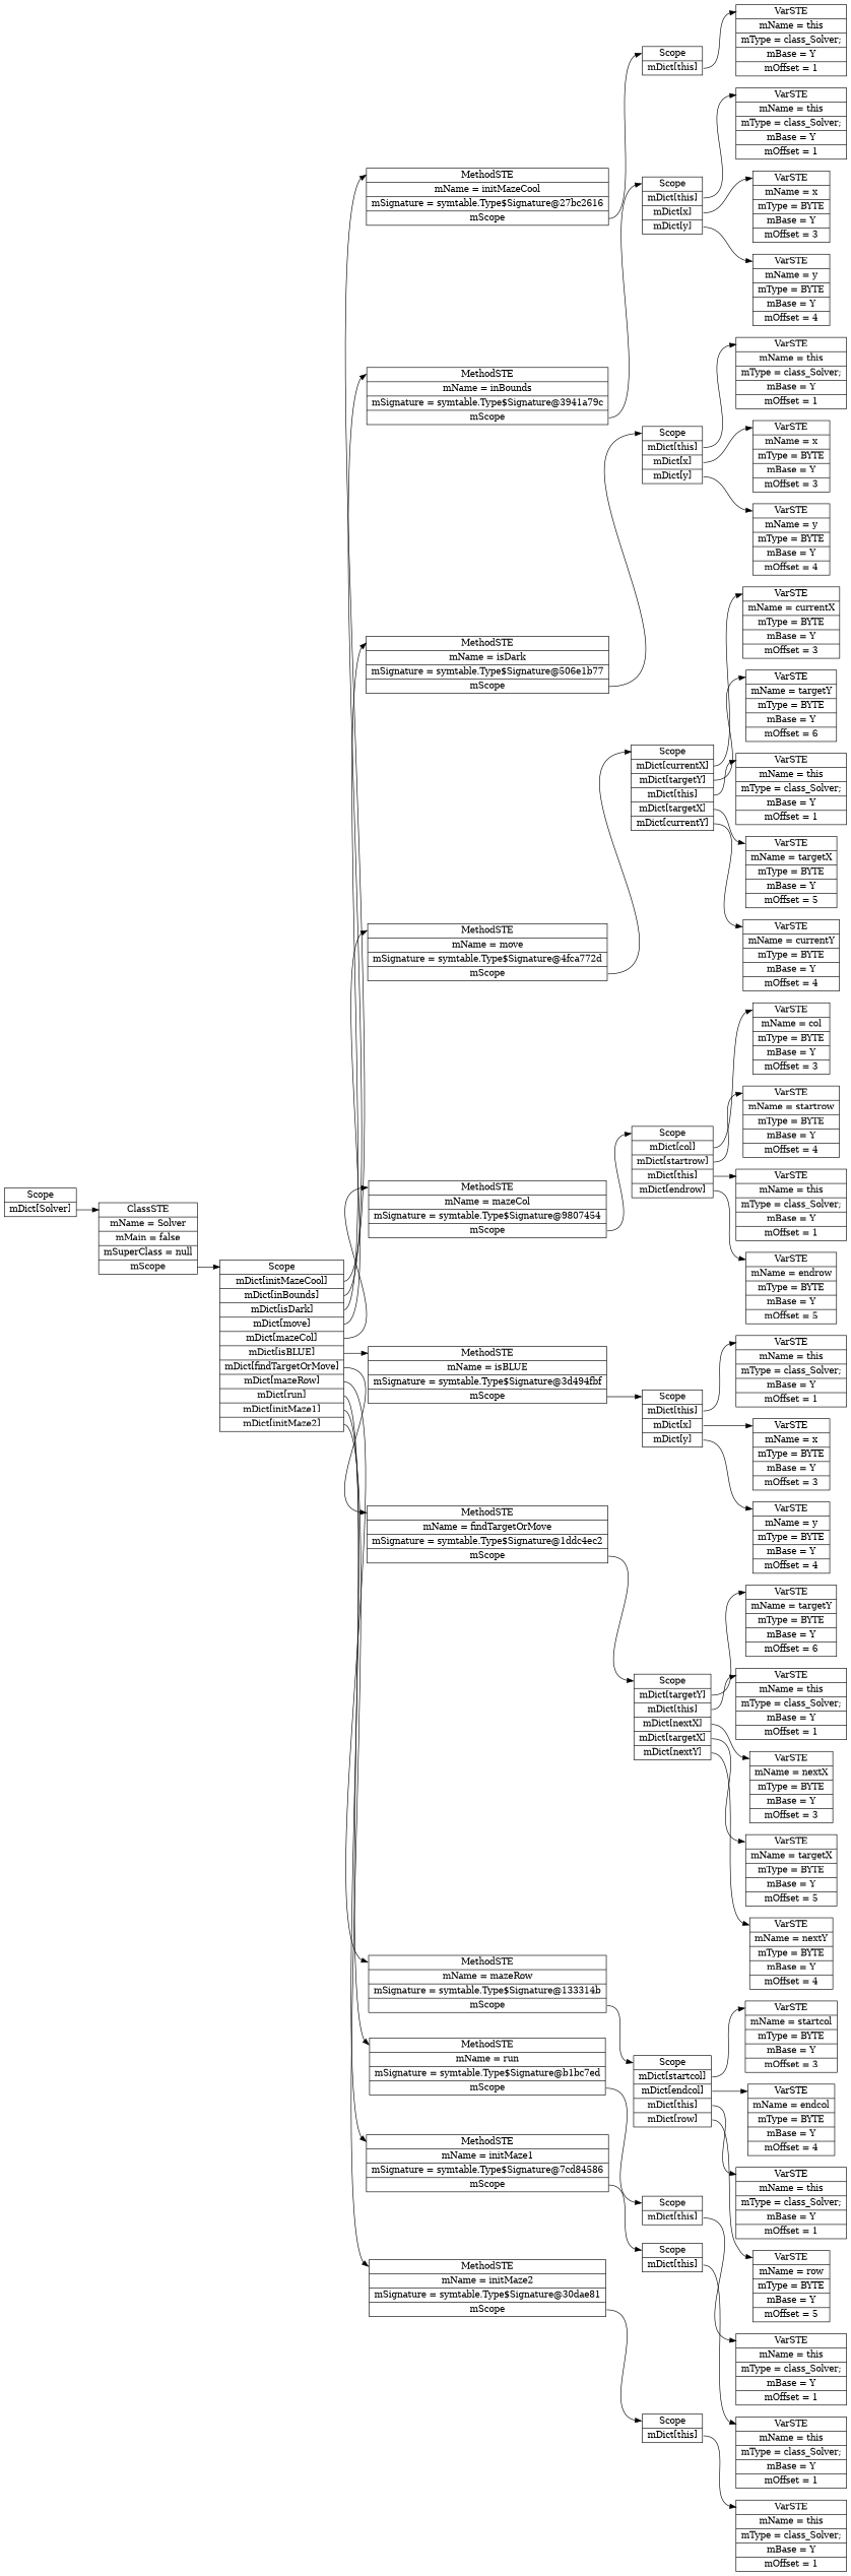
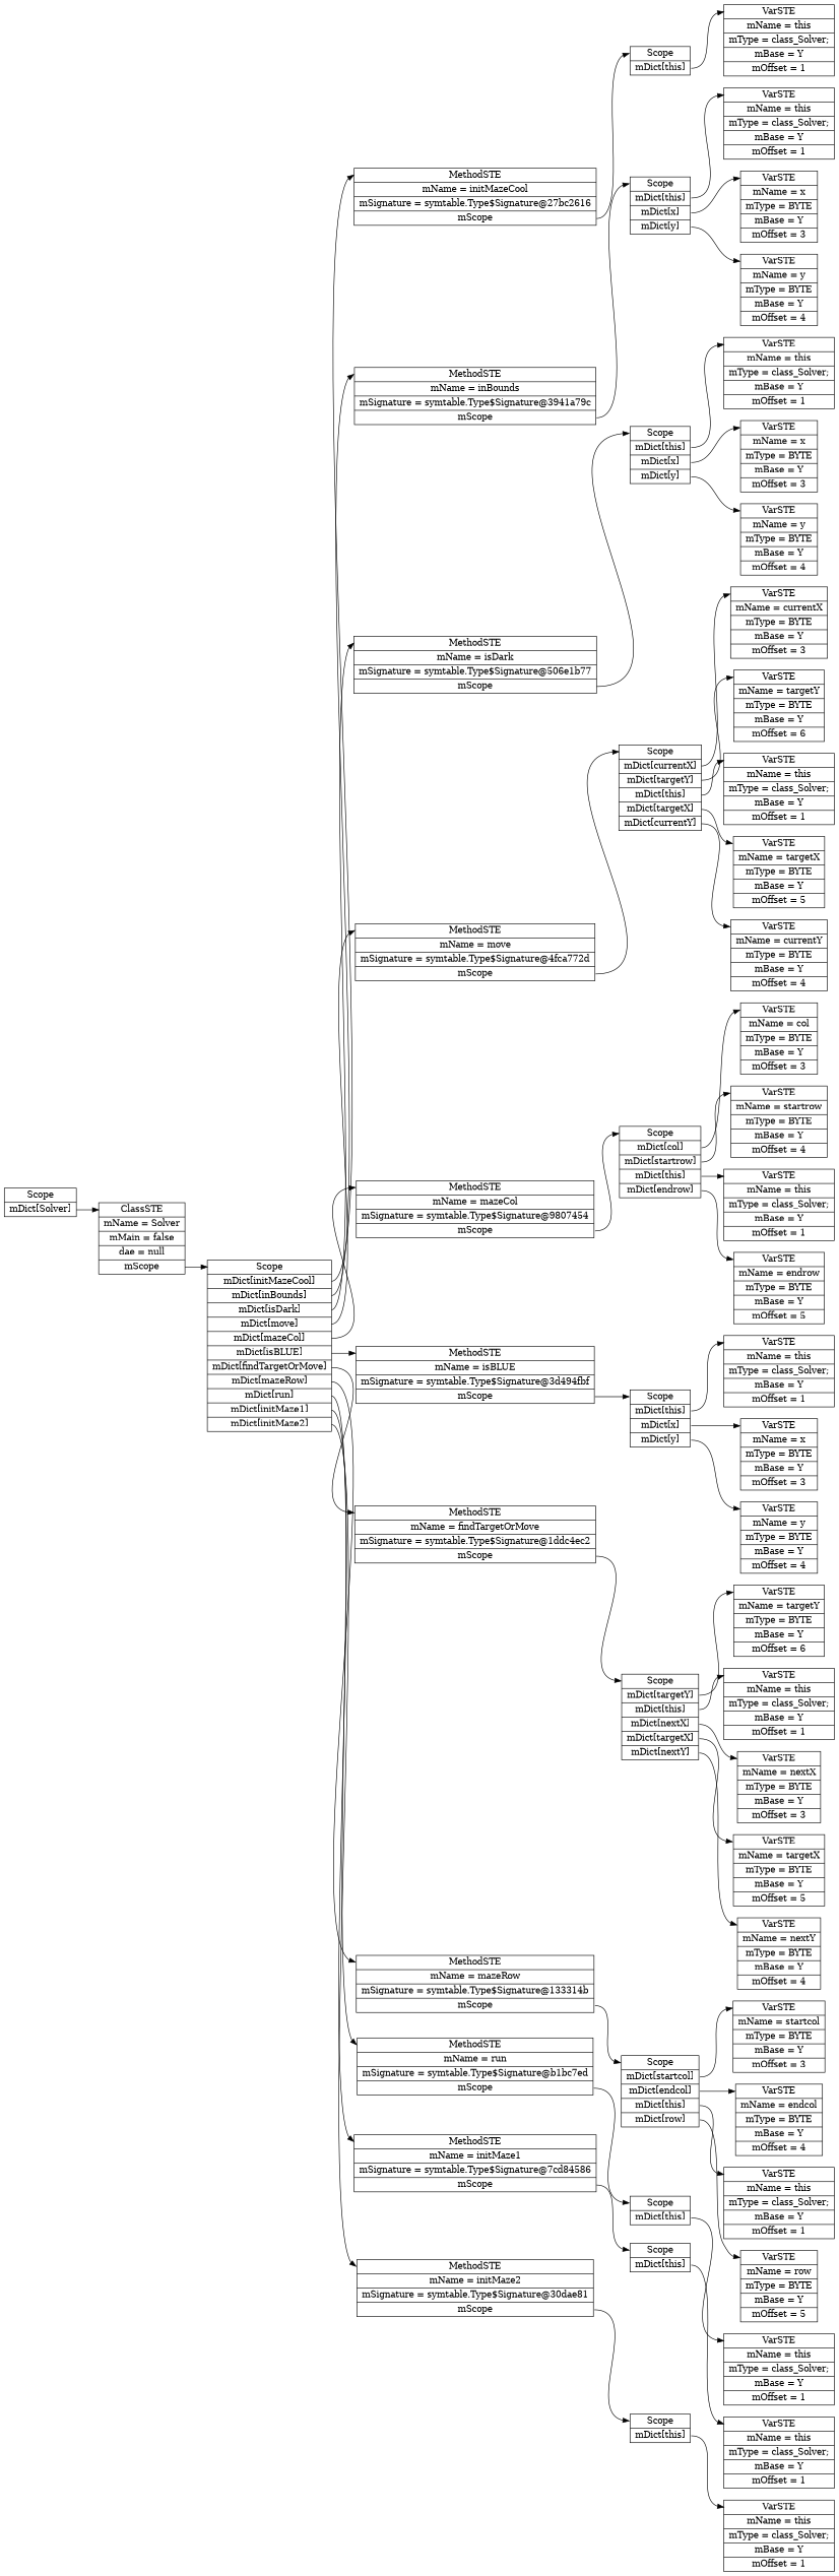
  digraph {
    rankdir=LR
    node [shape=record]
    edge [headport=f0 tailport=f3]
    n1 [label="<f0> Scope | <f1> mDict\[Solver\]"]
-   n2 [label=" <f0> ClassSTE | <f1> mName = Solver | <f2> mMain = false | <f3> mSuperClass = null | <f4> mScope"]
+   n2 [label=" <f0> ClassSTE | <f1> mName = Solver | <f2> mMain = false | <f3> dae = null | <f4> mScope"]
    n3 [label="<f0> Scope | <f1> mDict\[initMazeCool\] | <f2> mDict\[inBounds\] | <f3> mDict\[isDark\] | <f4> mDict\[move\] | <f5> mDict\[mazeCol\] | <f6> mDict\[isBLUE\] | <f7> mDict\[findTargetOrMove\] | <f8> mDict\[mazeRow\] | <f9> mDict\[run\] | <f10> mDict\[initMaze1\] | <f11> mDict\[initMaze2\]"]
    n4 [label=" <f0> MethodSTE | <f1> mName = initMazeCool | <f2> mSignature = symtable.Type$Signature@27bc2616 | <f3> mScope"]
    n5 [label=" <f0> MethodSTE | <f1> mName = inBounds | <f2> mSignature = symtable.Type$Signature@3941a79c | <f3> mScope"]
    n6 [label=" <f0> MethodSTE | <f1> mName = isDark | <f2> mSignature = symtable.Type$Signature@506e1b77 | <f3> mScope"]
    n7 [label=" <f0> MethodSTE | <f1> mName = move | <f2> mSignature = symtable.Type$Signature@4fca772d | <f3> mScope"]
    n8 [label=" <f0> MethodSTE | <f1> mName = mazeCol | <f2> mSignature = symtable.Type$Signature@9807454 | <f3> mScope"]
    n9 [label=" <f0> MethodSTE | <f1> mName = isBLUE | <f2> mSignature = symtable.Type$Signature@3d494fbf | <f3> mScope"]
    n10 [label=" <f0> MethodSTE | <f1> mName = findTargetOrMove | <f2> mSignature = symtable.Type$Signature@1ddc4ec2 | <f3> mScope"]
    n11 [label=" <f0> MethodSTE | <f1> mName = mazeRow | <f2> mSignature = symtable.Type$Signature@133314b | <f3> mScope"]
    n12 [label=" <f0> MethodSTE | <f1> mName = run | <f2> mSignature = symtable.Type$Signature@b1bc7ed | <f3> mScope"]
    n13 [label=" <f0> MethodSTE | <f1> mName = initMaze1 | <f2> mSignature = symtable.Type$Signature@7cd84586 | <f3> mScope"]
    n14 [label=" <f0> MethodSTE | <f1> mName = initMaze2 | <f2> mSignature = symtable.Type$Signature@30dae81 | <f3> mScope"]
    n15 [label="<f0> Scope | <f1> mDict\[this\]"]
    n16 [label=" <f0> VarSTE | <f1> mName = this | <f2> mType = class_Solver; | <f3> mBase = Y | <f4> mOffset = 1"]
    n17 [label="<f0> Scope | <f1> mDict\[this\] | <f2> mDict\[x\] | <f3> mDict\[y\]"]
    n18 [label=" <f0> VarSTE | <f1> mName = this | <f2> mType = class_Solver; | <f3> mBase = Y | <f4> mOffset = 1"]
    n19 [label=" <f0> VarSTE | <f1> mName = x | <f2> mType = BYTE | <f3> mBase = Y | <f4> mOffset = 3"]
    n20 [label=" <f0> VarSTE | <f1> mName = y | <f2> mType = BYTE | <f3> mBase = Y | <f4> mOffset = 4"]
    n21 [label="<f0> Scope | <f1> mDict\[this\] | <f2> mDict\[x\] | <f3> mDict\[y\]"]
    n22 [label=" <f0> VarSTE | <f1> mName = this | <f2> mType = class_Solver; | <f3> mBase = Y | <f4> mOffset = 1"]
    n23 [label=" <f0> VarSTE | <f1> mName = x | <f2> mType = BYTE | <f3> mBase = Y | <f4> mOffset = 3"]
    n24 [label=" <f0> VarSTE | <f1> mName = y | <f2> mType = BYTE | <f3> mBase = Y | <f4> mOffset = 4"]
    n25 [label="<f0> Scope | <f1> mDict\[currentX\] | <f2> mDict\[targetY\] | <f3> mDict\[this\] | <f4> mDict\[targetX\] | <f5> mDict\[currentY\]"]
    n26 [label=" <f0> VarSTE | <f1> mName = currentX | <f2> mType = BYTE | <f3> mBase = Y | <f4> mOffset = 3"]
    n27 [label=" <f0> VarSTE | <f1> mName = targetY | <f2> mType = BYTE | <f3> mBase = Y | <f4> mOffset = 6"]
    n28 [label=" <f0> VarSTE | <f1> mName = this | <f2> mType = class_Solver; | <f3> mBase = Y | <f4> mOffset = 1"]
    n29 [label=" <f0> VarSTE | <f1> mName = targetX | <f2> mType = BYTE | <f3> mBase = Y | <f4> mOffset = 5"]
    n30 [label=" <f0> VarSTE | <f1> mName = currentY | <f2> mType = BYTE | <f3> mBase = Y | <f4> mOffset = 4"]
    n31 [label="<f0> Scope | <f1> mDict\[col\] | <f2> mDict\[startrow\] | <f3> mDict\[this\] | <f4> mDict\[endrow\]"]
    n32 [label=" <f0> VarSTE | <f1> mName = col | <f2> mType = BYTE | <f3> mBase = Y | <f4> mOffset = 3"]
    n33 [label=" <f0> VarSTE | <f1> mName = startrow | <f2> mType = BYTE | <f3> mBase = Y | <f4> mOffset = 4"]
    n34 [label=" <f0> VarSTE | <f1> mName = this | <f2> mType = class_Solver; | <f3> mBase = Y | <f4> mOffset = 1"]
    n35 [label=" <f0> VarSTE | <f1> mName = endrow | <f2> mType = BYTE | <f3> mBase = Y | <f4> mOffset = 5"]
    n36 [label="<f0> Scope | <f1> mDict\[this\] | <f2> mDict\[x\] | <f3> mDict\[y\]"]
    n37 [label=" <f0> VarSTE | <f1> mName = this | <f2> mType = class_Solver; | <f3> mBase = Y | <f4> mOffset = 1"]
    n38 [label=" <f0> VarSTE | <f1> mName = x | <f2> mType = BYTE | <f3> mBase = Y | <f4> mOffset = 3"]
    n39 [label=" <f0> VarSTE | <f1> mName = y | <f2> mType = BYTE | <f3> mBase = Y | <f4> mOffset = 4"]
    n40 [label="<f0> Scope | <f1> mDict\[targetY\] | <f2> mDict\[this\] | <f3> mDict\[nextX\] | <f4> mDict\[targetX\] | <f5> mDict\[nextY\]"]
    n41 [label=" <f0> VarSTE | <f1> mName = targetY | <f2> mType = BYTE | <f3> mBase = Y | <f4> mOffset = 6"]
    n42 [label=" <f0> VarSTE | <f1> mName = this | <f2> mType = class_Solver; | <f3> mBase = Y | <f4> mOffset = 1"]
    n43 [label=" <f0> VarSTE | <f1> mName = nextX | <f2> mType = BYTE | <f3> mBase = Y | <f4> mOffset = 3"]
    n44 [label=" <f0> VarSTE | <f1> mName = targetX | <f2> mType = BYTE | <f3> mBase = Y | <f4> mOffset = 5"]
    n45 [label=" <f0> VarSTE | <f1> mName = nextY | <f2> mType = BYTE | <f3> mBase = Y | <f4> mOffset = 4"]
    n46 [label="<f0> Scope | <f1> mDict\[startcol\] | <f2> mDict\[endcol\] | <f3> mDict\[this\] | <f4> mDict\[row\]"]
    n47 [label=" <f0> VarSTE | <f1> mName = startcol | <f2> mType = BYTE | <f3> mBase = Y | <f4> mOffset = 3"]
    n48 [label=" <f0> VarSTE | <f1> mName = endcol | <f2> mType = BYTE | <f3> mBase = Y | <f4> mOffset = 4"]
    n49 [label=" <f0> VarSTE | <f1> mName = this | <f2> mType = class_Solver; | <f3> mBase = Y | <f4> mOffset = 1"]
    n50 [label=" <f0> VarSTE | <f1> mName = row | <f2> mType = BYTE | <f3> mBase = Y | <f4> mOffset = 5"]
    n51 [label="<f0> Scope | <f1> mDict\[this\]"]
    n52 [label=" <f0> VarSTE | <f1> mName = this | <f2> mType = class_Solver; | <f3> mBase = Y | <f4> mOffset = 1"]
    n53 [label="<f0> Scope | <f1> mDict\[this\]"]
    n54 [label=" <f0> VarSTE | <f1> mName = this | <f2> mType = class_Solver; | <f3> mBase = Y | <f4> mOffset = 1"]
    n55 [label="<f0> Scope | <f1> mDict\[this\]"]
    n56 [label=" <f0> VarSTE | <f1> mName = this | <f2> mType = class_Solver; | <f3> mBase = Y | <f4> mOffset = 1"]
    n1 -> n2 [tailport=f1]
    n2 -> n3 [tailport=f4]
    n3 -> n4 [tailport=f1]
    n3 -> n5 [tailport=f2]
    n3 -> n6
    n3 -> n7 [tailport=f4]
    n3 -> n8 [tailport=f5]
    n3 -> n9 [tailport=f6]
    n3 -> n10 [tailport=f7]
    n3 -> n11 [tailport=f8]
    n3 -> n12 [tailport=f9]
    n3 -> n13 [tailport=f10]
    n3 -> n14 [tailport=f11]
    n4 -> n15
    n5 -> n17
    n6 -> n21
    n7 -> n25
    n8 -> n31
    n9 -> n36
    n10 -> n40
    n11 -> n46
    n12 -> n51
    n13 -> n53
    n14 -> n55
    n15 -> n16 [tailport=f1]
    n17 -> n18 [tailport=f1]
    n17 -> n19 [tailport=f2]
    n17 -> n20
    n21 -> n22 [tailport=f1]
    n21 -> n23 [tailport=f2]
    n21 -> n24
    n25 -> n26 [tailport=f1]
    n25 -> n27 [tailport=f2]
    n25 -> n28
    n25 -> n29 [tailport=f4]
    n25 -> n30 [tailport=f5]
    n31 -> n32 [tailport=f1]
    n31 -> n33 [tailport=f2]
    n31 -> n34
    n31 -> n35 [tailport=f4]
    n36 -> n37 [tailport=f1]
    n36 -> n38 [tailport=f2]
    n36 -> n39
    n40 -> n41 [tailport=f1]
    n40 -> n42 [tailport=f2]
    n40 -> n43
    n40 -> n44 [tailport=f4]
    n40 -> n45 [tailport=f5]
    n46 -> n47 [tailport=f1]
    n46 -> n48 [tailport=f2]
    n46 -> n49
    n46 -> n50 [tailport=f4]
    n51 -> n52 [tailport=f1]
    n53 -> n54 [tailport=f1]
    n55 -> n56 [tailport=f1]
  }
